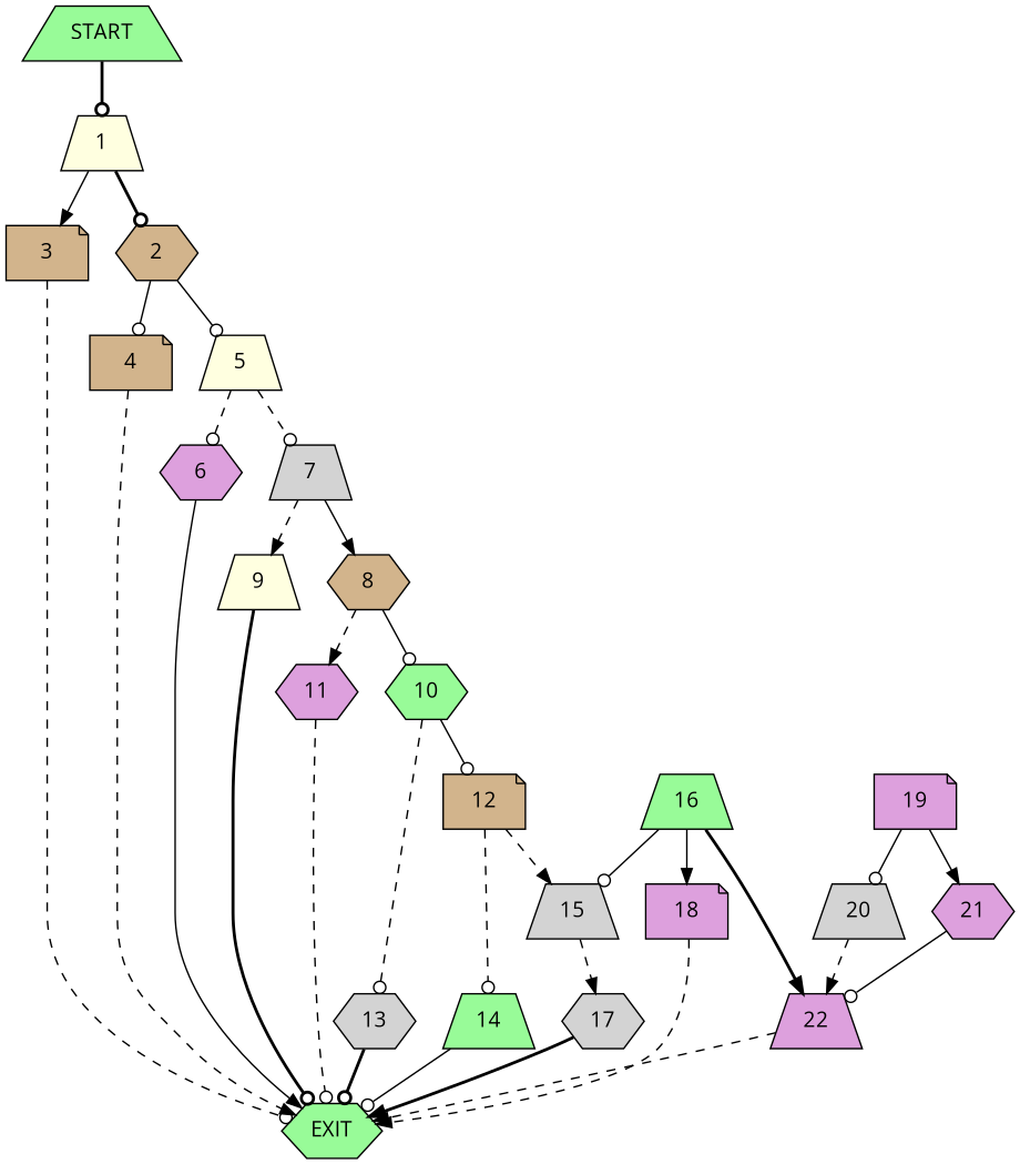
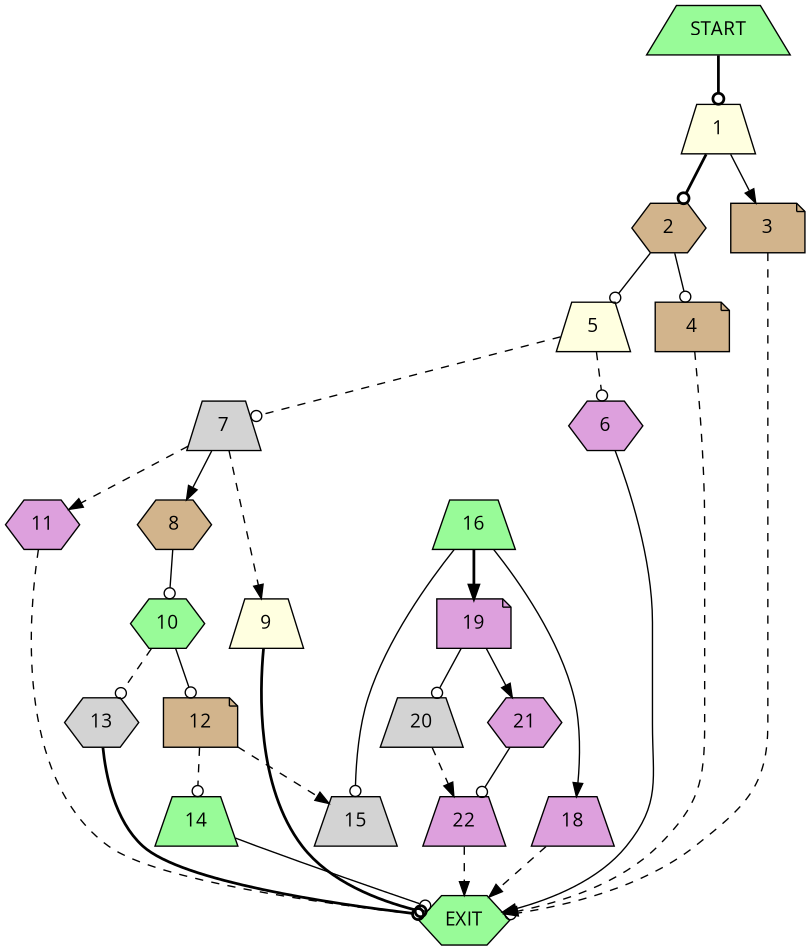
  digraph {
    fontname="Open Sans"
    node [fillcolor=plum fontname="Open Sans" shape=trapezium style=filled]
    edge [arrowhead=odot fontname="Open Sans" style=dashed]
    n1 [fillcolor=palegreen label=START]
    1 [fillcolor=lightyellow]
    2 [fillcolor=tan shape=hexagon]
    3 [fillcolor=tan shape=note]
    n5 [fillcolor=palegreen label=EXIT shape=hexagon]
    4 [fillcolor=tan shape=note]
    5 [fillcolor=lightyellow]
    6 [shape=hexagon]
    7 [fillcolor=lightgrey]
    8 [fillcolor=tan shape=hexagon]
    9 [fillcolor=lightyellow]
    10 [fillcolor=palegreen shape=hexagon]
    11 [shape=hexagon]
    12 [fillcolor=tan shape=note]
    13 [fillcolor=lightgrey shape=hexagon]
    14 [fillcolor=palegreen]
    15 [fillcolor=lightgrey]
-   17 [fillcolor=lightgrey shape=hexagon]
    16 [fillcolor=palegreen]
-   18 [shape=note]
+   18
    19 [shape=note]
    20 [fillcolor=lightgrey]
    21 [shape=hexagon]
    22
    n1 -> 1 [style=bold]
    1 -> 2 [style=bold]
    1 -> 3 [arrowhead=normal style=solid]
    2 -> 4 [style=solid]
    2 -> 5 [style=solid]
    3 -> n5
    4 -> n5 [arrowhead=normal]
    5 -> 6
    5 -> 7
    6 -> n5 [arrowhead=normal style=solid]
    7 -> 8 [arrowhead=normal style=solid]
    7 -> 9 [arrowhead=normal]
    8 -> 10 [style=solid]
-   8 -> 11 [arrowhead=normal]
+   7 -> 11 [arrowhead=normal]
    9 -> n5 [style=bold]
    10 -> 12 [style=solid]
    10 -> 13
    11 -> n5
    12 -> 14
    12 -> 15 [arrowhead=normal]
    13 -> n5 [style=bold]
    14 -> n5 [style=solid]
-   15 -> 17 [arrowhead=normal]
-   17 -> n5 [arrowhead=normal style=bold]
    16 -> 15 [style=solid]
    16 -> 18 [arrowhead=normal style=solid]
-   16 -> 22 [arrowhead=normal style=bold]
+   16 -> 19 [arrowhead=normal style=bold]
    18 -> n5 [arrowhead=normal]
    19 -> 20 [style=solid]
    19 -> 21 [arrowhead=normal style=solid]
    20 -> 22 [arrowhead=normal]
    21 -> 22 [style=solid]
    22 -> n5 [arrowhead=normal]
  }
